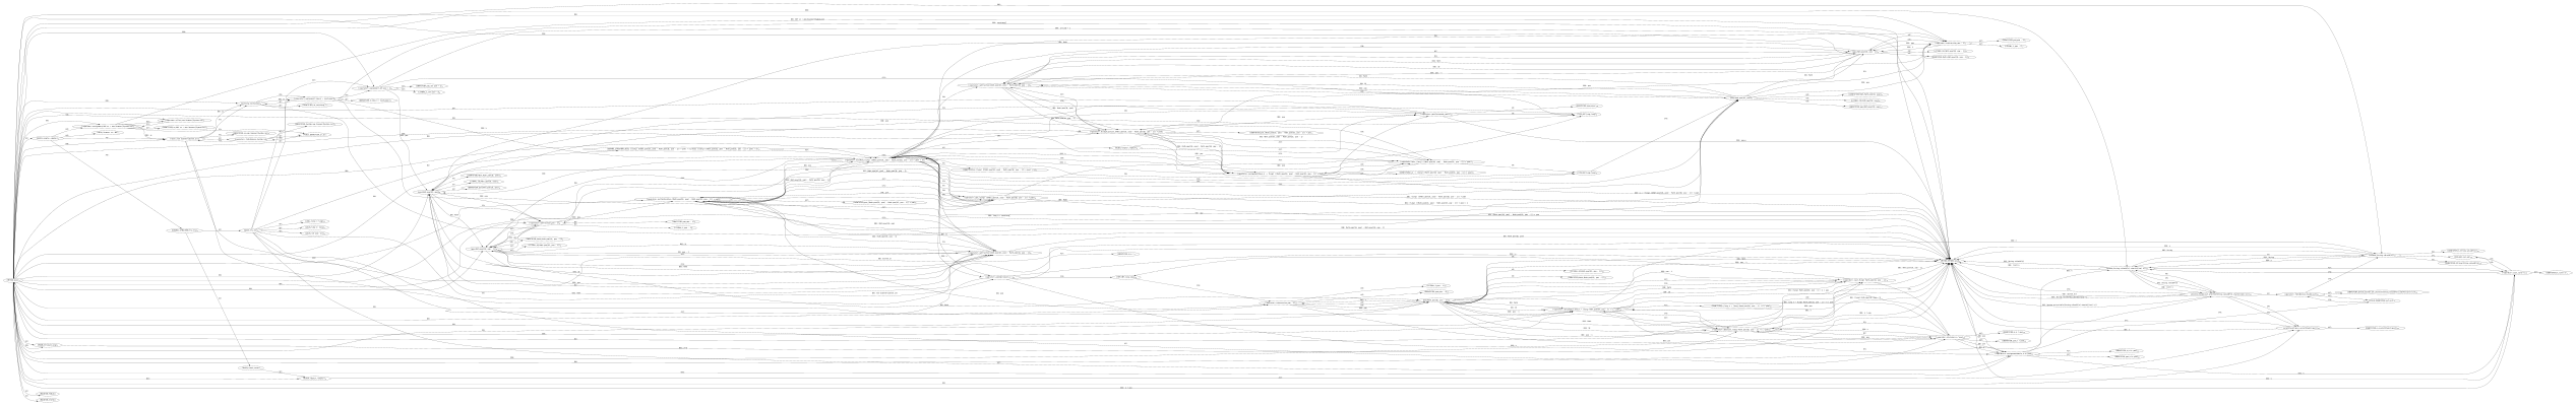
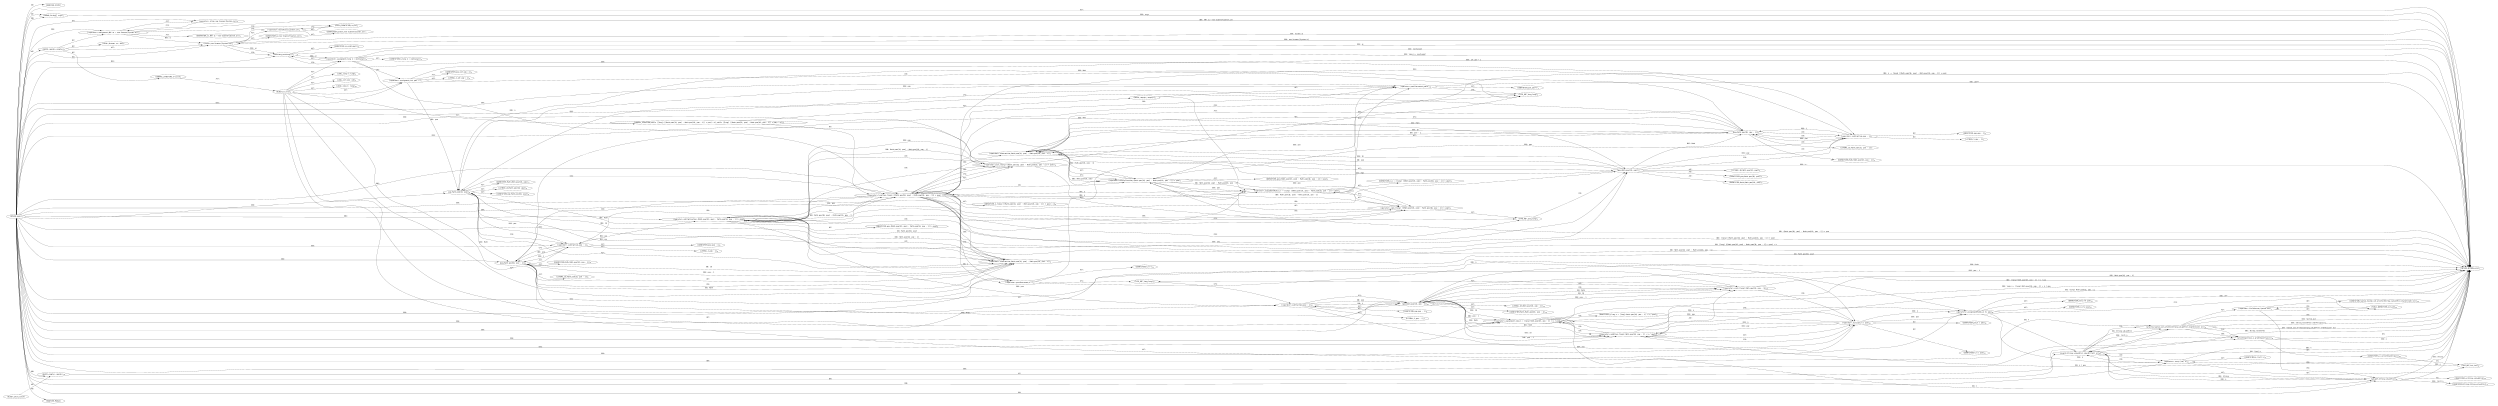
  digraph {
    fontname="JetBrains Mono"
    rankdir=LR
    node [fontname="JetBrains Mono"]
    edge [fontname="JetBrains Mono"]
    n1 [label=<(METHOD,main)<SUB>1</SUB>>]
    n2 [label=<(PARAM,String[] args)<SUB>1</SUB>>]
    n3 [label=<(BLOCK,&lt;empty&gt;,&lt;empty&gt;)<SUB>1</SUB>>]
    n4 [label=<(&lt;operator&gt;.assignment,ANY sc = new Scanner(System.in))<SUB>3</SUB>>]
    n5 [label=<(&lt;operator&gt;.alloc,new Scanner(System.in))<SUB>3</SUB>>]
    n6 [label=<(&lt;init&gt;,new Scanner(System.in))<SUB>3</SUB>>]
    n7 [label=<(nextLong,nextLong())<SUB>5</SUB>>]
    n8 [label=<(&lt;operator&gt;.assignment,int pow = 1)<SUB>6</SUB>>]
    n9 [label=<(&lt;operator&gt;.lessThan,(long) ((Math.pow(10, pow) - Math.pow(10, pow - 1)) * pow) &lt; k)<SUB>8</SUB>>]
    n10 [label=<(&lt;operator&gt;.cast,(long) ((Math.pow(10, pow) - Math.pow(10, pow - 1)) * pow))<SUB>8</SUB>>]
    n11 [label=<(&lt;operator&gt;.multiplication,(Math.pow(10, pow) - Math.pow(10, pow - 1)) * pow)<SUB>8</SUB>>]
    n12 [label=<(pow,Math.pow(10, pow))<SUB>8</SUB>>]
    n13 [label=<(pow,Math.pow(10, pow - 1))<SUB>8</SUB>>]
    n14 [label=<(&lt;operator&gt;.subtraction,pow - 1)<SUB>8</SUB>>]
    n15 [label=<(&lt;operator&gt;.assignmentMinus,k -= (long) ((Math.pow(10, pow) - Math.pow(10, pow - 1)) * pow))<SUB>9</SUB>>]
    n16 [label=<(&lt;operator&gt;.cast,(long) ((Math.pow(10, pow) - Math.pow(10, pow - 1)) * pow))<SUB>9</SUB>>]
    n17 [label=<(&lt;operator&gt;.multiplication,(Math.pow(10, pow) - Math.pow(10, pow - 1)) * pow)<SUB>9</SUB>>]
    n18 [label=<(pow,Math.pow(10, pow))<SUB>9</SUB>>]
    n19 [label=<(pow,Math.pow(10, pow - 1))<SUB>9</SUB>>]
    n20 [label=<(&lt;operator&gt;.subtraction,pow - 1)<SUB>9</SUB>>]
    n21 [label=<(&lt;operator&gt;.postIncrement,pow++)<SUB>10</SUB>>]
    n22 [label=<(&lt;operator&gt;.assignment,long n = (long) Math.pow(10, pow - 1) + k / pow)<SUB>15</SUB>>]
    n23 [label=<(&lt;operator&gt;.addition,(long) Math.pow(10, pow - 1) + k / pow)<SUB>15</SUB>>]
    n24 [label=<(&lt;operator&gt;.cast,(long) Math.pow(10, pow - 1))<SUB>15</SUB>>]
    n25 [label=<(pow,Math.pow(10, pow - 1))<SUB>15</SUB>>]
    n26 [label=<(&lt;operator&gt;.subtraction,pow - 1)<SUB>15</SUB>>]
    n27 [label=<(&lt;operator&gt;.division,k / pow)<SUB>15</SUB>>]
    n28 [label=<(&lt;operators&gt;.assignmentModulo,k %= pow)<SUB>36</SUB>>]
    n29 [label=<(charAt,String.valueOf(n).charAt((int) k))<SUB>19</SUB>>]
    n30 [label=<(valueOf,String.valueOf(n))<SUB>19</SUB>>]
    n31 [label=<(&lt;operator&gt;.cast,(int) k)<SUB>19</SUB>>]
    n32 [label=<(BLOCK,&lt;empty&gt;,&lt;empty&gt;)<SUB>22</SUB>>]
    n33 [label=<(printStackTrace,e.printStackTrace())<SUB>23</SUB>>]
    n34 [label=<(MODIFIER,PUBLIC)>]
    n35 [label=<(MODIFIER,STATIC)>]
    n36 [label=<(METHOD_RETURN,void)<SUB>1</SUB>>]
    n37 [label=<(LOCAL,Scanner sc: ANY)<SUB>3</SUB>>]
    n38 [label=<(CONTROL_STRUCTURE,try,try)<SUB>3</SUB>>]
    n39 [label=<(IDENTIFIER,sc,ANY sc = new Scanner(System.in))<SUB>3</SUB>>]
    n40 [label=<(FIELD_IDENTIFIER,in,in)<SUB>3</SUB>>]
    n41 [label=<(IDENTIFIER,sc,new Scanner(System.in))<SUB>3</SUB>>]
    n42 [label=<(&lt;operator&gt;.fieldAccess,System.in)<SUB>3</SUB>>]
    n43 [label=<(&lt;operator&gt;.assignment,long k = nextLong())<SUB>5</SUB>>]
    n44 [label=<(IDENTIFIER,sc,nextLong())<SUB>5</SUB>>]
    n45 [label=<(IDENTIFIER,pow,int pow = 1)<SUB>6</SUB>>]
    n46 [label=<(LITERAL,1,int pow = 1)<SUB>6</SUB>>]
    n47 [label=<(TYPE_REF,long,long)<SUB>8</SUB>>]
    n48 [label=<(&lt;operator&gt;.postDecrement,k--)<SUB>14</SUB>>]
    n49 [label=<(&lt;operator&gt;.subtraction,Math.pow(10, pow) - Math.pow(10, pow - 1))<SUB>8</SUB>>]
    n50 [label=<(IDENTIFIER,k,(long) ((Math.pow(10, pow) - Math.pow(10, pow - 1)) * pow) &lt; k)<SUB>8</SUB>>]
    n51 [label=<(TYPE_REF,long,long)<SUB>9</SUB>>]
    n52 [label=<(&lt;operator&gt;.subtraction,Math.pow(10, pow) - Math.pow(10, pow - 1))<SUB>9</SUB>>]
    n53 [label=<(IDENTIFIER,pow,(Math.pow(10, pow) - Math.pow(10, pow - 1)) * pow)<SUB>8</SUB>>]
    n54 [label=<(IDENTIFIER,Math,Math.pow(10, pow))<SUB>8</SUB>>]
    n55 [label=<(LITERAL,10,Math.pow(10, pow))<SUB>8</SUB>>]
    n56 [label=<(IDENTIFIER,pow,Math.pow(10, pow))<SUB>8</SUB>>]
    n57 [label=<(IDENTIFIER,Math,Math.pow(10, pow - 1))<SUB>8</SUB>>]
    n58 [label=<(LITERAL,10,Math.pow(10, pow - 1))<SUB>8</SUB>>]
    n59 [label=<(IDENTIFIER,pow,pow - 1)<SUB>8</SUB>>]
    n60 [label=<(LITERAL,1,pow - 1)<SUB>8</SUB>>]
    n61 [label=<(IDENTIFIER,k,k -= (long) ((Math.pow(10, pow) - Math.pow(10, pow - 1)) * pow))<SUB>9</SUB>>]
    n62 [label=<(IDENTIFIER,pow,(Math.pow(10, pow) - Math.pow(10, pow - 1)) * pow)<SUB>9</SUB>>]
    n63 [label=<(IDENTIFIER,Math,Math.pow(10, pow))<SUB>9</SUB>>]
    n64 [label=<(LITERAL,10,Math.pow(10, pow))<SUB>9</SUB>>]
    n65 [label=<(IDENTIFIER,pow,Math.pow(10, pow))<SUB>9</SUB>>]
    n66 [label=<(IDENTIFIER,Math,Math.pow(10, pow - 1))<SUB>9</SUB>>]
    n67 [label=<(LITERAL,10,Math.pow(10, pow - 1))<SUB>9</SUB>>]
    n68 [label=<(IDENTIFIER,pow,pow - 1)<SUB>9</SUB>>]
    n69 [label=<(LITERAL,1,pow - 1)<SUB>9</SUB>>]
    n70 [label=<(IDENTIFIER,pow,pow++)<SUB>10</SUB>>]
    n71 [label=<(IDENTIFIER,k,k--)<SUB>14</SUB>>]
    n72 [label=<(TYPE_REF,long,long)<SUB>15</SUB>>]
    n73 [label=<(IDENTIFIER,n,long n = (long) Math.pow(10, pow - 1) + k / pow)<SUB>15</SUB>>]
    n74 [label=<(IDENTIFIER,Math,Math.pow(10, pow - 1))<SUB>15</SUB>>]
    n75 [label=<(LITERAL,10,Math.pow(10, pow - 1))<SUB>15</SUB>>]
    n76 [label=<(IDENTIFIER,pow,pow - 1)<SUB>15</SUB>>]
    n77 [label=<(LITERAL,1,pow - 1)<SUB>15</SUB>>]
    n78 [label=<(IDENTIFIER,k,k / pow)<SUB>15</SUB>>]
    n79 [label=<(IDENTIFIER,pow,k / pow)<SUB>15</SUB>>]
    n80 [label=<(IDENTIFIER,k,k %= pow)<SUB>16</SUB>>]
    n81 [label=<(IDENTIFIER,pow,k %= pow)<SUB>16</SUB>>]
    n82 [label=<(FIELD_IDENTIFIER,out,out)<SUB>19</SUB>>]
    n83 [label=<(println,System.out.println(String.valueOf(n).charAt((int) k)))<SUB>19</SUB>>]
    n84 [label=<(IDENTIFIER,String,String.valueOf(n))<SUB>19</SUB>>]
    n85 [label=<(IDENTIFIER,n,String.valueOf(n))<SUB>19</SUB>>]
    n86 [label=<(TYPE_REF,int,int)<SUB>19</SUB>>]
    n87 [label=<(IDENTIFIER,k,(int) k)<SUB>19</SUB>>]
    n88 [label=<(IDENTIFIER,e,e.printStackTrace())<SUB>23</SUB>>]
    n89 [label=<(BLOCK,try,try)<SUB>3</SUB>>]
    n90 [label=<(BLOCK,catch,catch)>]
    n91 [label=<(IDENTIFIER,System,new Scanner(System.in))<SUB>3</SUB>>]
    n92 [label=<(LOCAL,long k: long)<SUB>5</SUB>>]
    n93 [label=<(LOCAL,int pow: int)<SUB>6</SUB>>]
    n94 [label=<(CONTROL_STRUCTURE,while ((long) ((Math.pow(10, pow) - Math.pow(10, pow - 1)) * pow) &lt; k),while ((long) ((Math.pow(10, pow) - Math.pow(10, pow - 1)) * pow) &lt; k))<SUB>8</SUB>>]
    n95 [label=<(LOCAL,long n: long)<SUB>15</SUB>>]
    n96 [label=<(IDENTIFIER,k,long k = nextLong())<SUB>5</SUB>>]
    n97 [label=<(BLOCK,&lt;empty&gt;,&lt;empty&gt;)<SUB>8</SUB>>]
    n98 [label=<(&lt;operator&gt;.fieldAccess,System.out)<SUB>99</SUB>>]
    n99 [label=<(IDENTIFIER,System,System.out.println(String.valueOf(n).charAt((int) k)))<SUB>19</SUB>>]
    n1 -> n2 [label="AST: "]
    n1 -> n2 [label="DDG: "]
    n1 -> n3 [label="AST: "]
    n1 -> n4 [label="DDG: "]
    n1 -> n5 [label="CFG: "]
    n1 -> n6 [label="DDG: "]
    n1 -> n7 [label="DDG: "]
    n1 -> n8 [label="DDG: "]
    n1 -> n9 [label="DDG: "]
    n1 -> n10 [label="DDG: "]
    n1 -> n11 [label="DDG: "]
    n1 -> n12 [label="DDG: "]
    n1 -> n13 [label="DDG: "]
    n1 -> n14 [label="DDG: "]
    n1 -> n15 [label="DDG: "]
    n1 -> n16 [label="DDG: "]
    n1 -> n17 [label="DDG: "]
    n1 -> n18 [label="DDG: "]
    n1 -> n19 [label="DDG: "]
    n1 -> n20 [label="DDG: "]
    n1 -> n21 [label="DDG: "]
    n1 -> n22 [label="DDG: "]
    n1 -> n23 [label="DDG: "]
    n1 -> n24 [label="DDG: "]
    n1 -> n25 [label="DDG: "]
    n1 -> n26 [label="DDG: "]
    n1 -> n27 [label="DDG: "]
    n1 -> n28 [label="DDG: "]
    n1 -> n29 [label="DDG: "]
    n1 -> n30 [label="DDG: "]
-   n1 -> n31 [label="DDG: k / pow"]
+   n1 -> n31 [label="DDG: "]
    n1 -> n32 [label="DDG: "]
    n1 -> n33 [label="DDG: "]
    n1 -> n34 [label="AST: "]
    n1 -> n35 [label="AST: "]
    n1 -> n36 [label="AST: "]
    n2 -> n36 [label="DDG: args"]
    n3 -> n4 [label="AST: "]
    n3 -> n6 [label="AST: "]
    n3 -> n37 [label="AST: "]
    n3 -> n38 [label="AST: "]
    n4 -> n5 [label="AST: "]
    n4 -> n6 [label="DDG: sc"]
    n4 -> n36 [label="DDG: ANY sc = new Scanner(System.in)"]
    n4 -> n39 [label="AST: "]
    n4 -> n40 [label="CFG: "]
    n5 -> n4 [label="CFG: "]
    n6 -> n7 [label="CFG: "]
    n6 -> n7 [label="DDG: sc"]
    n6 -> n36 [label="DDG: System.in"]
    n6 -> n36 [label="DDG: new Scanner(System.in)"]
    n6 -> n41 [label="AST: "]
    n6 -> n42 [label="AST: "]
    n7 -> n36 [label="DDG: sc"]
    n7 -> n43 [label="CFG: "]
    n7 -> n43 [label="DDG: sc"]
    n7 -> n44 [label="AST: "]
    n8 -> n12 [label="DDG: pow"]
    n8 -> n36 [label="DDG: int pow = 1"]
    n8 -> n45 [label="AST: "]
    n8 -> n46 [label="AST: "]
    n8 -> n47 [label="CFG: "]
    n9 -> n9 [label="CDG: "]
    n9 -> n10 [label="AST: "]
    n9 -> n10 [label="CDG: "]
    n9 -> n11 [label="CDG: "]
    n9 -> n12 [label="CDG: "]
    n9 -> n13 [label="CDG: "]
    n9 -> n14 [label="CDG: "]
    n9 -> n15 [label="DDG: k"]
    n9 -> n15 [label="CDG: "]
    n9 -> n16 [label="CDG: "]
    n9 -> n17 [label="CDG: "]
    n9 -> n18 [label="CDG: "]
    n9 -> n19 [label="CDG: "]
    n9 -> n20 [label="CDG: "]
    n9 -> n21 [label="CDG: "]
    n9 -> n36 [label="DDG: (long) ((Math.pow(10, pow) - Math.pow(10, pow - 1)) * pow)"]
    n9 -> n36 [label="DDG: (long) ((Math.pow(10, pow) - Math.pow(10, pow - 1)) * pow) &lt; k"]
    n9 -> n47 [label="CDG: "]
    n9 -> n48 [label="CFG: "]
    n9 -> n48 [label="DDG: k"]
    n9 -> n49 [label="CDG: "]
    n9 -> n50 [label="AST: "]
    n9 -> n51 [label="CFG: "]
    n9 -> n51 [label="CDG: "]
    n9 -> n52 [label="CDG: "]
    n10 -> n9 [label="CFG: "]
    n10 -> n11 [label="AST: "]
    n10 -> n36 [label="DDG: (Math.pow(10, pow) - Math.pow(10, pow - 1)) * pow"]
    n10 -> n47 [label="AST: "]
    n11 -> n9 [label="DDG: Math.pow(10, pow) - Math.pow(10, pow - 1)"]
    n11 -> n9 [label="DDG: pow"]
    n11 -> n10 [label="CFG: "]
    n11 -> n10 [label="DDG: Math.pow(10, pow) - Math.pow(10, pow - 1)"]
    n11 -> n10 [label="DDG: pow"]
    n11 -> n18 [label="DDG: pow"]
    n11 -> n26 [label="DDG: pow"]
    n11 -> n36 [label="DDG: Math.pow(10, pow) - Math.pow(10, pow - 1)"]
    n11 -> n49 [label="AST: "]
    n11 -> n53 [label="AST: "]
    n12 -> n13 [label="DDG: Math"]
    n12 -> n14 [label="CFG: "]
    n12 -> n14 [label="DDG: pow"]
    n12 -> n49 [label="DDG: Math"]
    n12 -> n49 [label="DDG: 10"]
    n12 -> n49 [label="DDG: pow"]
    n12 -> n54 [label="AST: "]
    n12 -> n55 [label="AST: "]
    n12 -> n56 [label="AST: "]
    n13 -> n14 [label="AST: "]
    n13 -> n18 [label="DDG: Math"]
    n13 -> n25 [label="DDG: Math"]
    n13 -> n49 [label="CFG: "]
    n13 -> n49 [label="DDG: Math"]
    n13 -> n49 [label="DDG: 10"]
    n13 -> n49 [label="DDG: pow - 1"]
    n13 -> n57 [label="AST: "]
    n13 -> n58 [label="AST: "]
    n14 -> n11 [label="DDG: pow"]
    n14 -> n13 [label="CFG: "]
    n14 -> n13 [label="DDG: pow"]
    n14 -> n13 [label="DDG: 1"]
    n14 -> n59 [label="AST: "]
    n14 -> n60 [label="AST: "]
    n15 -> n9 [label="DDG: k"]
    n15 -> n16 [label="AST: "]
    n15 -> n21 [label="CFG: "]
    n15 -> n36 [label="DDG: k -= (long) ((Math.pow(10, pow) - Math.pow(10, pow - 1)) * pow)"]
    n15 -> n61 [label="AST: "]
    n16 -> n15 [label="CFG: "]
    n16 -> n17 [label="AST: "]
    n16 -> n51 [label="AST: "]
    n17 -> n15 [label="DDG: Math.pow(10, pow) - Math.pow(10, pow - 1)"]
    n17 -> n15 [label="DDG: pow"]
    n17 -> n16 [label="CFG: "]
    n17 -> n16 [label="DDG: Math.pow(10, pow) - Math.pow(10, pow - 1)"]
    n17 -> n16 [label="DDG: pow"]
    n17 -> n21 [label="DDG: pow"]
    n17 -> n52 [label="AST: "]
    n17 -> n62 [label="AST: "]
    n18 -> n19 [label="DDG: Math"]
    n18 -> n20 [label="CFG: "]
    n18 -> n20 [label="DDG: pow"]
    n18 -> n52 [label="DDG: Math"]
    n18 -> n52 [label="DDG: 10"]
    n18 -> n52 [label="DDG: pow"]
    n18 -> n63 [label="AST: "]
    n18 -> n64 [label="AST: "]
    n18 -> n65 [label="AST: "]
    n19 -> n12 [label="DDG: Math"]
    n19 -> n20 [label="AST: "]
    n19 -> n52 [label="CFG: "]
    n19 -> n52 [label="DDG: Math"]
    n19 -> n52 [label="DDG: 10"]
    n19 -> n52 [label="DDG: pow - 1"]
    n19 -> n66 [label="AST: "]
    n19 -> n67 [label="AST: "]
    n20 -> n17 [label="DDG: pow"]
    n20 -> n19 [label="CFG: "]
    n20 -> n19 [label="DDG: pow"]
    n20 -> n19 [label="DDG: 1"]
    n20 -> n68 [label="AST: "]
    n20 -> n69 [label="AST: "]
    n21 -> n12 [label="DDG: pow"]
    n21 -> n36 [label="DDG: pow++"]
    n21 -> n47 [label="CFG: "]
    n21 -> n70 [label="AST: "]
    n22 -> n23 [label="AST: "]
    n22 -> n28 [label="CFG: "]
    n22 -> n30 [label="DDG: n"]
    n22 -> n36 [label="DDG: (long) Math.pow(10, pow - 1) + k / pow"]
    n22 -> n36 [label="DDG: long n = (long) Math.pow(10, pow - 1) + k / pow"]
    n22 -> n73 [label="AST: "]
    n23 -> n22 [label="CFG: "]
    n23 -> n24 [label="AST: "]
    n23 -> n27 [label="AST: "]
    n23 -> n36 [label="DDG: (long) Math.pow(10, pow - 1)"]
    n23 -> n36 [label="DDG: k / pow"]
    n24 -> n25 [label="AST: "]
    n24 -> n27 [label="CFG: "]
    n24 -> n36 [label="DDG: Math.pow(10, pow - 1)"]
    n24 -> n72 [label="AST: "]
    n25 -> n22 [label="DDG: Math"]
    n25 -> n22 [label="DDG: 10"]
    n25 -> n22 [label="DDG: pow - 1"]
    n25 -> n23 [label="DDG: Math"]
    n25 -> n23 [label="DDG: 10"]
    n25 -> n23 [label="DDG: pow - 1"]
    n25 -> n24 [label="CFG: "]
    n25 -> n24 [label="DDG: Math"]
    n25 -> n24 [label="DDG: 10"]
    n25 -> n24 [label="DDG: pow - 1"]
    n25 -> n26 [label="AST: "]
    n25 -> n36 [label="DDG: Math"]
    n25 -> n36 [label="DDG: pow - 1"]
    n25 -> n74 [label="AST: "]
    n25 -> n75 [label="AST: "]
    n26 -> n25 [label="CFG: "]
    n26 -> n25 [label="DDG: pow"]
    n26 -> n25 [label="DDG: 1"]
    n26 -> n27 [label="DDG: pow"]
    n26 -> n76 [label="AST: "]
    n26 -> n77 [label="AST: "]
    n27 -> n22 [label="DDG: k"]
    n27 -> n22 [label="DDG: pow"]
    n27 -> n23 [label="CFG: "]
    n27 -> n23 [label="DDG: k"]
    n27 -> n23 [label="DDG: pow"]
    n27 -> n28 [label="DDG: pow"]
    n27 -> n28 [label="DDG: k"]
    n27 -> n78 [label="AST: "]
    n27 -> n79 [label="AST: "]
    n28 -> n29 [label="DDG: k"]
    n28 -> n31 [label="DDG: k"]
-   n36 -> n28 [label="DDG: pow"]
+   n28 -> n36 [label="DDG: pow"]
    n28 -> n80 [label="AST: "]
    n28 -> n81 [label="AST: "]
    n28 -> n82 [label="CFG: "]
    n29 -> n30 [label="AST: "]
    n29 -> n31 [label="AST: "]
    n29 -> n36 [label="DDG: String.valueOf(n)"]
    n29 -> n36 [label="DDG: (int) k"]
    n29 -> n83 [label="CFG: "]
    n29 -> n83 [label="DDG: String.valueOf(n)"]
    n29 -> n83 [label="DDG: (int) k"]
    n30 -> n29 [label="DDG: String"]
    n30 -> n29 [label="DDG: n"]
    n30 -> n36 [label="DDG: n"]
    n30 -> n36 [label="DDG: String"]
-   n30 -> n84 [label="AST: "]
+   n30 -> n84 [label="DDG: (int) k"]
    n30 -> n85 [label="AST: "]
-   n30 -> n86 [label="CFG: "]
+   n88 -> n86 [label="CFG: "]
    n31 -> n29 [label="CFG: "]
    n31 -> n36 [label="DDG: k"]
    n31 -> n86 [label="AST: "]
    n31 -> n87 [label="AST: "]
    n32 -> n33 [label="AST: "]
    n33 -> n36 [label="CFG: "]
    n33 -> n36 [label="DDG: e"]
    n33 -> n88 [label="AST: "]
    n38 -> n89 [label="AST: "]
-   n38 -> n90 [label="AST: "]
    n40 -> n42 [label="CFG: "]
    n42 -> n6 [label="CFG: "]
    n42 -> n40 [label="AST: "]
    n42 -> n91 [label="AST: "]
    n43 -> n7 [label="AST: "]
    n43 -> n8 [label="CFG: "]
    n43 -> n9 [label="DDG: k"]
    n43 -> n36 [label="DDG: nextLong()"]
    n43 -> n36 [label="DDG: long k = nextLong()"]
    n43 -> n96 [label="AST: "]
    n47 -> n12 [label="CFG: "]
    n48 -> n1 [label="DDG: "]
    n48 -> n27 [label="DDG: k"]
    n48 -> n36 [label="DDG: k--"]
    n48 -> n71 [label="AST: "]
    n48 -> n72 [label="CFG: "]
    n49 -> n11 [label="CFG: "]
    n49 -> n11 [label="DDG: Math.pow(10, pow)"]
    n49 -> n11 [label="DDG: Math.pow(10, pow - 1)"]
    n49 -> n12 [label="AST: "]
    n49 -> n13 [label="AST: "]
    n49 -> n36 [label="DDG: Math.pow(10, pow)"]
    n51 -> n18 [label="CFG: "]
    n52 -> n17 [label="CFG: "]
    n52 -> n17 [label="DDG: Math.pow(10, pow)"]
    n52 -> n17 [label="DDG: Math.pow(10, pow - 1)"]
    n52 -> n18 [label="AST: "]
    n52 -> n19 [label="AST: "]
    n72 -> n26 [label="CFG: "]
    n82 -> n98 [label="CFG: "]
    n83 -> n29 [label="AST: "]
    n83 -> n33 [label="CFG: "]
    n83 -> n33 [label="CDG: "]
    n83 -> n36 [label="CFG: "]
    n83 -> n36 [label="DDG: System.out"]
    n83 -> n36 [label="DDG: String.valueOf(n).charAt((int) k)"]
    n83 -> n36 [label="DDG: System.out.println(String.valueOf(n).charAt((int) k))"]
    n83 -> n98 [label="AST: "]
    n86 -> n31 [label="CFG: "]
    n89 -> n8 [label="AST: "]
    n89 -> n22 [label="AST: "]
    n89 -> n28 [label="AST: "]
    n89 -> n43 [label="AST: "]
    n89 -> n48 [label="AST: "]
    n89 -> n83 [label="AST: "]
    n89 -> n92 [label="AST: "]
    n89 -> n93 [label="AST: "]
    n89 -> n94 [label="AST: "]
    n89 -> n95 [label="AST: "]
    n90 -> n32 [label="AST: "]
    n94 -> n9 [label="AST: "]
    n94 -> n97 [label="AST: "]
    n97 -> n15 [label="AST: "]
    n97 -> n21 [label="AST: "]
    n98 -> n30 [label="CFG: "]
    n98 -> n82 [label="AST: "]
    n98 -> n99 [label="AST: "]
  }
